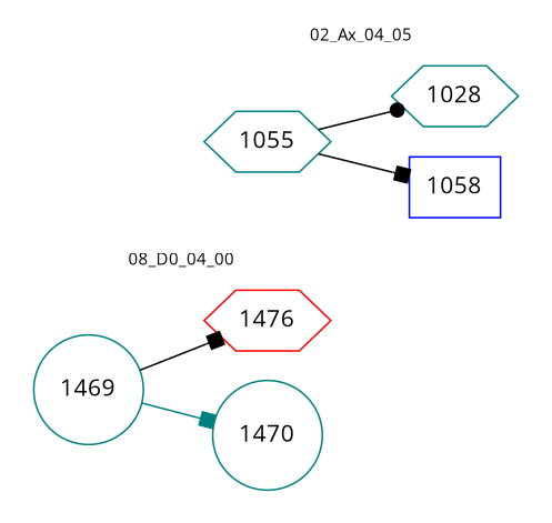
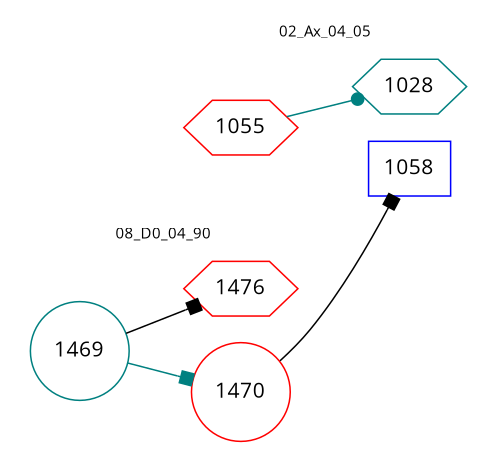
  digraph {
    fontname="Open Sans"
    rankdir=LR
    node [color=teal fontname="Open Sans" shape=hexagon]
    edge [arrowhead=box color=teal fontname="Open Sans"]
-   n1 [label=1055]
+   n1 [color=red label=1055]
    n2 [label=1028]
    n3 [color=blue label=1058 shape=box]
    n4 [label=1469 shape=circle]
-   n5 [label=1470 shape=circle]
+   n5 [color=red label=1470 shape=circle]
    n6 [color=red label=1476]
    subgraph cluster_1 {
      color=white
      fontsize=10
      label="02_Ax_04_05"
      n1
      n2
      n3
    }
    subgraph cluster_2 {
      color=white
      fontsize=10
-     label="08_D0_04_00"
+     label="08_D0_04_90"
      n4
      n5
      n6
    }
-   n1 -> n2 [arrowhead=dot color=black]
-   n1 -> n3 [color=black]
+   n1 -> n2 [arrowhead=dot]
+   n5 -> n3 [color=black]
    n4 -> n5
    n4 -> n6 [color=black]
  }
